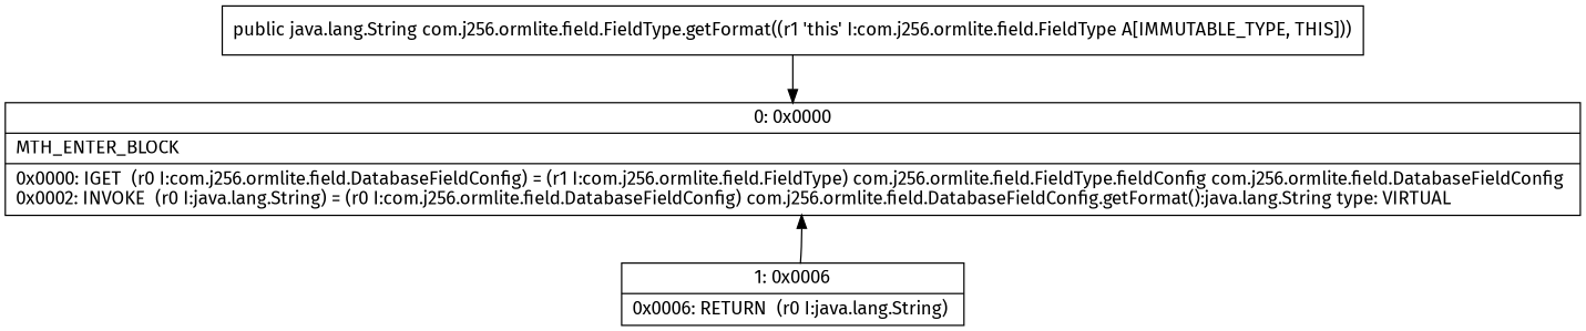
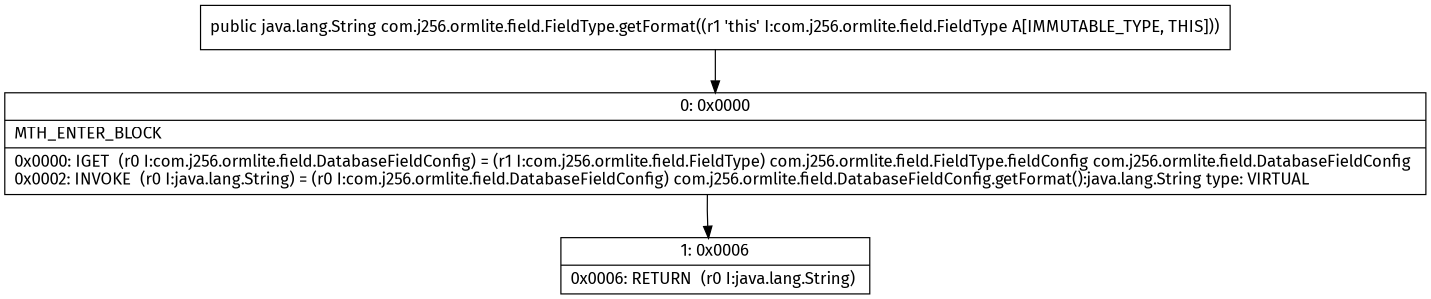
  digraph {
    fontname="Fira Sans"
    node [shape=record fontname="Fira Sans"]
    edge [fontname="Fira Sans"]
    n1 [label="{0\:\ 0x0000|MTH_ENTER_BLOCK\l|0x0000: IGET  (r0 I:com.j256.ormlite.field.DatabaseFieldConfig) = (r1 I:com.j256.ormlite.field.FieldType) com.j256.ormlite.field.FieldType.fieldConfig com.j256.ormlite.field.DatabaseFieldConfig \l0x0002: INVOKE  (r0 I:java.lang.String) = (r0 I:com.j256.ormlite.field.DatabaseFieldConfig) com.j256.ormlite.field.DatabaseFieldConfig.getFormat():java.lang.String type: VIRTUAL \l}"]
    n2 [label="{1\:\ 0x0006|0x0006: RETURN  (r0 I:java.lang.String) \l}"]
    n3 [label="{public java.lang.String com.j256.ormlite.field.FieldType.getFormat((r1 'this' I:com.j256.ormlite.field.FieldType A[IMMUTABLE_TYPE, THIS])) }"]
-   n2 -> n1
+   n1 -> n2
    n3 -> n1
  }
